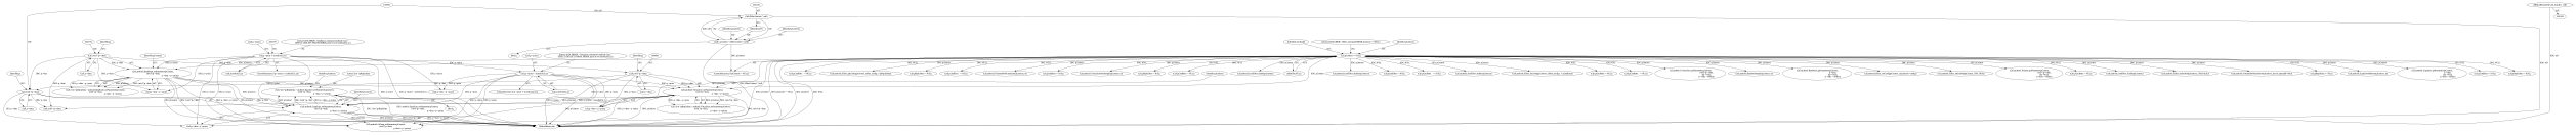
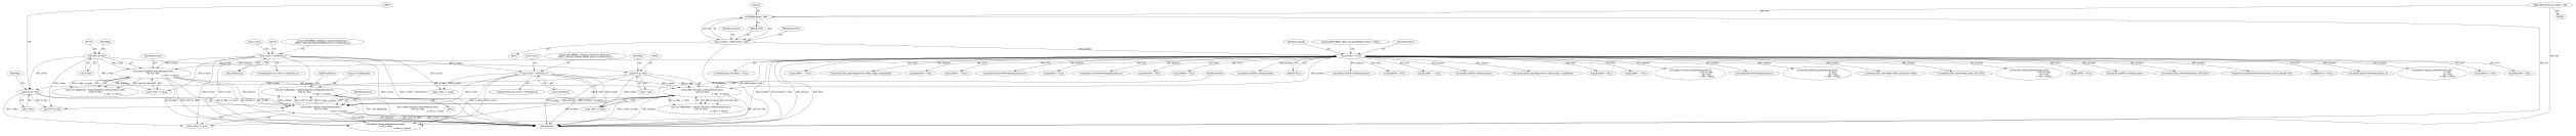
  digraph {
    fontname="PT Serif"
    node [fontname="PT Serif"]
    edge [fontname="PT Serif"]
    n1 [label="(Call,*(int *)pReplyData = android::Equalizer_setParameter(pContext,\n (void *)p->data,\n                                                                     p->data + p->psize))"]
    n2 [label="(Call,android::Equalizer_setParameter(pContext,\n (void *)p->data,\n                                                                     p->data + p->psize))"]
    n3 [label="(Block,)"]
-   n4 [label="(MethodReturn,int)"]
+   n4 [label="(Virtualizer,int)"]
    n5 [label="(Call,p->data + p->psize)"]
    n6 [label="(Call,android::Volume_setParameter(pContext,\n (void *)p->data,\n                                                                 p->data + p->psize))"]
    n7 [label="(Call,android::BassBoost_setParameter(pContext,\n (void *)p->data,\n                                                                    p->data + p->psize))"]
    n8 [label="(Call,android::Virtualizer_setParameter(pContext,\n (void *)p->data,\n                                                                       p->data + p->psize))"]
    n9 [label="(Call,*(int *)pReplyData = android::BassBoost_setParameter(pContext,\n (void *)p->data,\n                                                                    p->data + p->psize))"]
    n10 [label="(Call,p->data + p->psize)"]
    n11 [label="(Call,p->data + p->psize)"]
    n12 [label="(Call,*(int *)pReplyData = android::Virtualizer_setParameter(pContext,\n (void *)p->data,\n                                                                       p->data + p->psize))"]
    n13 [label="(Call,pContext == NULL)"]
    n14 [label="(Call,android::LvmEffect_enable(pContext))"]
    n15 [label="(Call,android::Effect_setConfig(pContext, (effect_config_t *) pCmdData))"]
    n16 [label="(Call,pCmdData == NULL)"]
    n17 [label="(Call,pCmdData   == NULL)"]
    n18 [label="(Call,android::Virtualizer_getParameter(pContext,\n                                                               (void *)p->data,\n                                                               &p->vsize,\n                                                               p->data + voffset))"]
    n19 [label="(Call,android::BassSetStrength(pContext, 0))"]
    n20 [label="(Call,android::BassBoost_getParameter(pContext,\n                                                             p->data,\n                                                             &p->vsize,\n                                                             p->data + voffset))"]
    n21 [label="(Call,android::Effect_setConfig(pContext, &pContext->config))"]
    n22 [label="(Call,android::Effect_setEnabled(pContext, LVM_TRUE))"]
    n23 [label="(Call,android::Volume_getParameter(pContext,\n                                                          (void *)p->data,\n                                                          &p->vsize,\n                                                          p->data + voffset))"]
    n24 [label="(Call,pCmdData == NULL)"]
    n25 [label="(Call,android::LvmEffect_disable(pContext))"]
    n26 [label="(Call,android::Effect_setEnabled(pContext, LVM_FALSE))"]
    n27 [label="(ControlStructure,if (pContext == NULL))"]
    n28 [label="(Call,android::VolumeSetVolumeLevel(pContext, (int16_t)(maxdB*100)))"]
    n29 [label="(Call,pReplyData == NULL)"]
    n30 [label="(Call,android::EqualizerSetPreset(pContext, 0))"]
    n31 [label="(Call,android::Equalizer_getParameter(pContext,\n                                                             p->data,\n                                                             &p->vsize,\n                                                             p->data + voffset))"]
    n32 [label="(Call,pCmdData == NULL)"]
    n33 [label="(Call,pReplyData == NULL)"]
    n34 [label="(Call,pCmdData   == NULL)"]
    n35 [label="(Call,android::Effect_getConfig(pContext, (effect_config_t *)pReplyData))"]
    n36 [label="(Call,pReplyData == NULL)"]
    n37 [label="(Call,pCmdData   == NULL)"]
    n38 [label="(Call,android::VolumeSetVolumeLevel(pContext, 0))"]
    n39 [label="(Call,pCmdData == NULL)"]
    n40 [label="(Call,android::VirtualizerSetStrength(pContext, 0))"]
    n41 [label="(Call,pReplyData == NULL)"]
    n42 [label="(Call,pCmdData == NULL)"]
    n43 [label="(Call,android::LvmEffect_enable(pContext))"]
    n44 [label="(Identifier,NULL)"]
    n45 [label="(Call,android::LvmEffect_disable(pContext))"]
    n46 [label="(Call,pCmdData == NULL)"]
    n47 [label="(Call,pCmdData    == NULL)"]
    n48 [label="(Call,* pContext = (EffectContext *) self)"]
    n49 [label="(Call,(EffectContext *) self)"]
    n50 [label="(Block,)"]
    n51 [label="(Identifier,self)"]
    n52 [label="(MethodParameterIn,int_handle_t  self)"]
    1000108
    n54 [label="(Call,(void *)p->data)"]
    n55 [label="(Call,(void *)p->data)"]
    n56 [label="(Call,(void *)p->data)"]
    n57 [label="(Call,p->data)"]
    n58 [label="(Call,(void *)p->data)"]
    n59 [label="(Call,p->data)"]
    n60 [label="(Call,p->data)"]
    n61 [label="(Call,p->psize != sizeof(int32_t))"]
    n62 [label="(Call,p->psize != sizeof(int32_t))"]
    n63 [label="(Call,p->data + p->psize)"]
    n64 [label="(Call,sizeof(int32_t))"]
    n65 [label="(ControlStructure,if (p->psize != sizeof(int32_t)))"]
    n66 [label="(ControlStructure,if (p->psize != sizeof(int32_t)))"]
    n67 [label="(Call,sizeof(int32_t))"]
    n68 [label="(Literal,\"\tLVM_ERROR : Virtualizer_command cmdCode Case: \"\n \"EFFECT_CMD_SET_PARAM: ERROR, psize is not sizeof(int32_t)\")"]
    n69 [label="(Literal,\"\tLVM_ERROR : BassBoost_command cmdCode Case: \"\n \"EFFECT_CMD_SET_PARAM: ERROR, psize is not sizeof(int32_t)\")"]
    n70 [label="(Identifier,pContext)"]
    n71 [label="(Identifier,pContext)"]
    n72 [label="(Identifier,p)"]
    n73 [label="(Identifier,pContext)"]
    n74 [label="(Identifier,p)"]
    n75 [label="(Identifier,cmdCode)"]
    n76 [label="(Literal,*(int *)pReplyData)"]
    n77 [label="(Literal,\"\tLVM_ERROR : Effect_command ERROR pContext == NULL\")"]
    n78 [label="(Identifier,p)"]
    n79 [label="(Call,p->psize)"]
    n80 [label="(Identifier,pContext)"]
    n81 [label="(Call,p->psize)"]
    n82 [label="(Identifier,pContext)"]
    n83 [label="(Identifier,pContext)"]
    n84 [label="(Identifier,pContext)"]
    1000120
    1000794
    1000789
    1000881
    1000941
    n1 -> n2 [label="CFG: "]
    n1 -> n3 [label="AST: "]
    n1 -> n4 [label="DDG: *(int *)pReplyData"]
    n1 -> n4 [label="DDG: android::Equalizer_setParameter(pContext,\n (void *)p->data,\n                                                                     p->data + p->psize)"]
    n2 -> n1 [label="AST: "]
    n2 -> n1 [label="DDG: pContext"]
    n2 -> n1 [label="DDG: (void *)p->data"]
    n2 -> n1 [label="DDG: p->data + p->psize"]
    n2 -> n4 [label="DDG: pContext"]
    n2 -> n4 [label="DDG: (void *)p->data"]
    n2 -> n4 [label="DDG: p->data + p->psize"]
    n2 -> n5 [label="CFG: "]
    n2 -> n6 [label="DDG: pContext"]
    n5 -> n2 [label="AST: "]
    n7 -> n2 [label="DDG: pContext"]
    n7 -> n4 [label="DDG: pContext"]
    n7 -> n4 [label="DDG: (void *)p->data"]
    n7 -> n4 [label="DDG: p->data + p->psize"]
    n7 -> n6 [label="DDG: pContext"]
    n7 -> n8 [label="DDG: pContext"]
    n7 -> n9 [label="AST: "]
    n7 -> n9 [label="DDG: pContext"]
    n7 -> n9 [label="DDG: (void *)p->data"]
    n7 -> n9 [label="DDG: p->data + p->psize"]
    n7 -> n10 [label="CFG: "]
    n8 -> n2 [label="DDG: pContext"]
    n8 -> n4 [label="DDG: p->data + p->psize"]
    n8 -> n4 [label="DDG: pContext"]
    n8 -> n4 [label="DDG: (void *)p->data"]
    n8 -> n6 [label="DDG: pContext"]
    n8 -> n11 [label="CFG: "]
    n8 -> n12 [label="AST: "]
    n8 -> n12 [label="DDG: pContext"]
    n8 -> n12 [label="DDG: (void *)p->data"]
    n8 -> n12 [label="DDG: p->data + p->psize"]
    n9 -> n7 [label="CFG: "]
    n10 -> n7 [label="AST: "]
    n11 -> n8 [label="AST: "]
    n12 -> n8 [label="CFG: "]
    n13 -> n2 [label="DDG: pContext"]
    n13 -> n4 [label="DDG: pContext == NULL"]
    n13 -> n4 [label="DDG: pContext"]
    n13 -> n4 [label="DDG: NULL"]
    n13 -> n6 [label="DDG: pContext"]
    n13 -> n7 [label="DDG: pContext"]
    n13 -> n8 [label="DDG: pContext"]
    n13 -> n14 [label="DDG: pContext"]
    n13 -> n15 [label="DDG: pContext"]
    n13 -> n16 [label="DDG: NULL"]
    n13 -> n17 [label="DDG: NULL"]
    n13 -> n18 [label="DDG: pContext"]
    n13 -> n19 [label="DDG: pContext"]
    n13 -> n20 [label="DDG: pContext"]
    n13 -> n21 [label="DDG: pContext"]
    n13 -> n22 [label="DDG: pContext"]
    n13 -> n23 [label="DDG: pContext"]
    n13 -> n24 [label="DDG: NULL"]
    n13 -> n25 [label="DDG: pContext"]
    n13 -> n26 [label="DDG: pContext"]
    n13 -> n27 [label="AST: "]
    n13 -> n28 [label="DDG: pContext"]
    n13 -> n29 [label="DDG: NULL"]
    n13 -> n30 [label="DDG: pContext"]
    n13 -> n31 [label="DDG: pContext"]
    n13 -> n32 [label="DDG: NULL"]
    n13 -> n33 [label="DDG: NULL"]
    n13 -> n34 [label="DDG: NULL"]
    n13 -> n35 [label="DDG: pContext"]
    n13 -> n36 [label="DDG: NULL"]
    n13 -> n37 [label="DDG: NULL"]
    n13 -> n38 [label="DDG: pContext"]
    n13 -> n39 [label="DDG: NULL"]
    n13 -> n40 [label="DDG: pContext"]
    n13 -> n41 [label="DDG: NULL"]
    n13 -> n42 [label="DDG: NULL"]
    n13 -> n43 [label="DDG: pContext"]
    n13 -> n44 [label="CFG: "]
    n13 -> n45 [label="DDG: pContext"]
    n13 -> n46 [label="DDG: NULL"]
    n13 -> n47 [label="DDG: NULL"]
    n44 -> n13 [label="AST: "]
    n48 -> n4 [label="DDG: (EffectContext *) self"]
-   n48 -> n27 [label="DDG: pContext"]
+   n48 -> n13 [label="DDG: pContext"]
    n48 -> n49 [label="CFG: "]
    n48 -> n50 [label="AST: "]
    n49 -> n4 [label="DDG: self"]
    n49 -> n48 [label="AST: "]
    n49 -> n48 [label="DDG: self"]
    n49 -> n51 [label="CFG: "]
    n51 -> n48 [label="AST: "]
    n52 -> n4 [label="DDG: self"]
-   1000941 -> n49 [label="DDG: self"]
+   n52 -> n49 [label="DDG: self"]
    n52 -> 1000108 [label="AST: "]
    n54 -> n7 [label="AST: "]
    n54 -> n7 [label="DDG: p->data"]
    n54 -> n10 [label="DDG: p->data"]
    n54 -> n55 [label="DDG: p->data"]
    n54 -> n56 [label="DDG: p->data"]
    n54 -> n57 [label="CFG: "]
    n54 -> n58 [label="DDG: p->data"]
    n55 -> n8 [label="AST: "]
    n55 -> n8 [label="DDG: p->data"]
    n55 -> n11 [label="DDG: p->data"]
    n55 -> n56 [label="DDG: p->data"]
    n55 -> n58 [label="DDG: p->data"]
    n55 -> n59 [label="CFG: "]
    n56 -> n2 [label="AST: "]
    n56 -> n2 [label="DDG: p->data"]
    n56 -> n5 [label="DDG: p->data"]
    n56 -> n58 [label="DDG: p->data"]
    n56 -> n60 [label="CFG: "]
    n57 -> n54 [label="AST: "]
    n59 -> n55 [label="AST: "]
    n60 -> n56 [label="AST: "]
    n61 -> n2 [label="DDG: p->psize"]
    n61 -> n4 [label="DDG: p->psize != sizeof(int32_t)"]
    n61 -> n4 [label="DDG: p->psize"]
    n61 -> n5 [label="DDG: p->psize"]
    n61 -> n6 [label="DDG: p->psize"]
    n61 -> n7 [label="DDG: p->psize"]
    n61 -> n10 [label="DDG: p->psize"]
    n61 -> n62 [label="DDG: p->psize"]
    n61 -> n63 [label="DDG: p->psize"]
    n61 -> n64 [label="CFG: "]
    n61 -> n65 [label="AST: "]
    n62 -> n2 [label="DDG: p->psize"]
    n62 -> n4 [label="DDG: p->psize"]
    n62 -> n4 [label="DDG: p->psize != sizeof(int32_t)"]
    n62 -> n5 [label="DDG: p->psize"]
    n62 -> n6 [label="DDG: p->psize"]
    n62 -> n8 [label="DDG: p->psize"]
    n62 -> n11 [label="DDG: p->psize"]
    n62 -> n63 [label="DDG: p->psize"]
    n62 -> n66 [label="AST: "]
    n62 -> n67 [label="CFG: "]
    n64 -> n61 [label="AST: "]
    n67 -> n62 [label="AST: "]
    n68 -> n62 [label="CFG: "]
    n69 -> n61 [label="CFG: "]
    n70 -> n7 [label="AST: "]
    n71 -> n2 [label="AST: "]
    n72 -> n56 [label="CFG: "]
    n73 -> n1 [label="CFG: "]
    n74 -> n55 [label="CFG: "]
    n75 -> n13 [label="AST: "]
    n76 -> n1 [label="AST: "]
    n77 -> n13 [label="CFG: "]
    n78 -> n54 [label="CFG: "]
    n79 -> n62 [label="AST: "]
    n80 -> n48 [label="AST: "]
    n81 -> n61 [label="AST: "]
    n82 -> n48 [label="CFG: "]
    n83 -> n13 [label="AST: "]
    n84 -> n8 [label="AST: "]
    1000120 -> n49 [label="AST: "]
    1000794 -> n54 [label="AST: "]
    1000789 -> n61 [label="CFG: "]
    1000881 -> n55 [label="AST: "]
    1000941 -> n56 [label="AST: "]
  }
